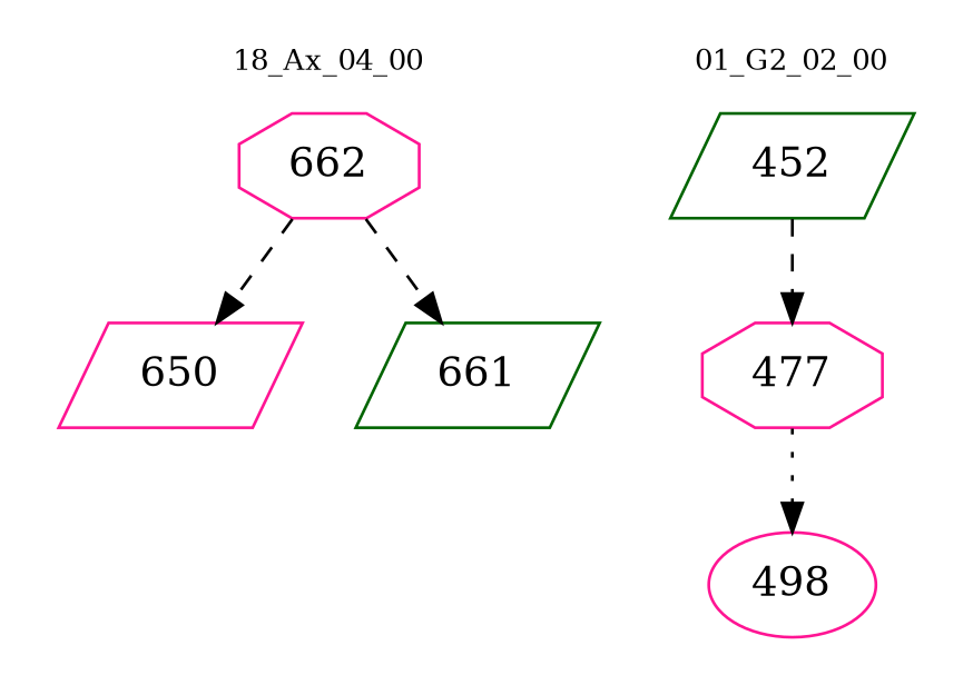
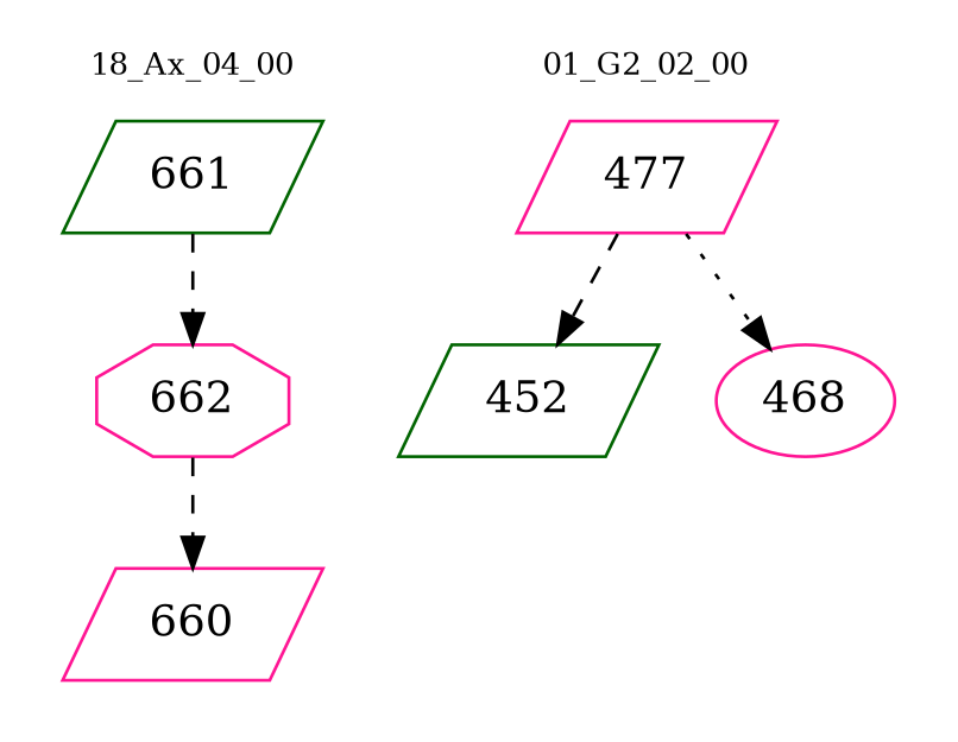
  digraph {
    node [color=deeppink shape=parallelogram]
    edge [color=black style=dashed]
    n1 [label=662 shape=octagon]
-   n2 [label=650]
+   n2 [label=660]
    n3 [color=darkgreen label=661]
-   n4 [label=477 shape=octagon]
+   n4 [label=477]
    n5 [color=darkgreen label=452]
-   n6 [label=498 shape=ellipse]
+   n6 [label=468 shape=ellipse]
    subgraph cluster_1 {
      color=white
      fontsize=10
      label="18_Ax_04_00"
      n1
      n2
      n3
    }
    subgraph cluster_2 {
      color=white
      fontsize=10
      label="01_G2_02_00"
      n4
      n5
      n6
    }
    n1 -> n2
-   n1 -> n3
-   n5 -> n4
+   n3 -> n1
+   n4 -> n5
    n4 -> n6 [style=dotted]
  }
